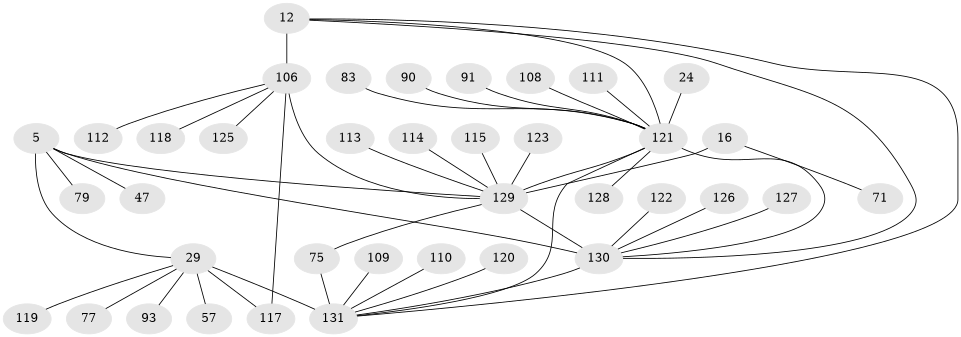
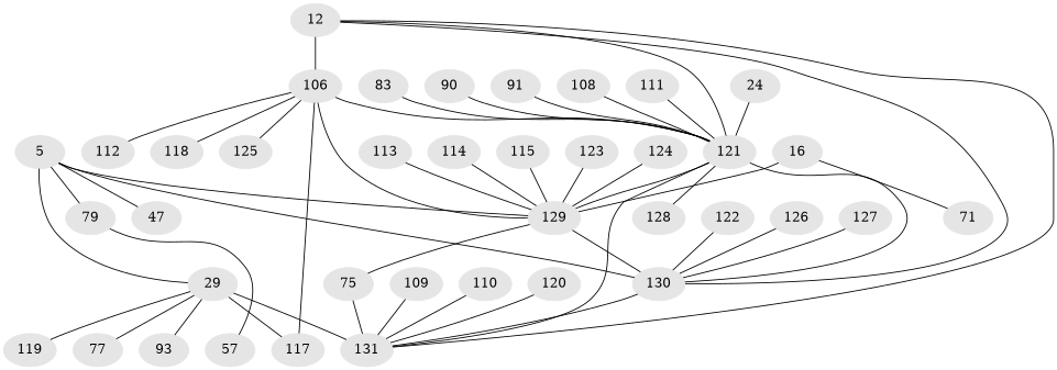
  graph {
    fontname="DejaVu Serif"
    node [color=gray90 fontname="DejaVu Serif" style=filled]
    edge [fontname="DejaVu Serif"]
    5 [super="+2"]
    29 [super="+27"]
    47
    79
    129 [super="+116+107+88+94+18+96+103"]
    130 [super="+64+43+58+65+68+82+84+97"]
    131 [super="+70"]
    57
    77
    93
    117 [super="+56"]
    119
    75
    12 [super="+9"]
    106 [super="+100+105"]
    121 [super="+23+62+37+48+40+41+44+45+46+52+55+72+73"]
    112
    118
    125
    128
    16 [super="+13"]
    71
    24 [super="+19"]
    83
    90
    91
    108
    109
    110 [super="+80"]
    111 [super="+98"]
    113
    114
    115
    120
    122 [super="+102"]
    123 [super="+76"]
+   124
    126
    127
    5 -- 29
    5 -- 47
    5 -- 79
    5 -- 129
    5 -- 130 [weight=9]
    29 -- 131 [weight=8]
-   29 -- 57
+   79 -- 57
    29 -- 77
    29 -- 93
    29 -- 117
    29 -- 119
    129 -- 130
    129 -- 75 [weight=2]
    130 -- 131
    75 -- 131
    12 -- 130
    12 -- 131
    12 -- 106 [weight=8]
    12 -- 121 [weight=3]
    106 -- 129
    106 -- 117
+   106 -- 121
    106 -- 112
    106 -- 118
    106 -- 125
    121 -- 129 [weight=3]
    121 -- 130
    121 -- 131 [weight=2]
    121 -- 128
    16 -- 129 [weight=9]
    16 -- 71
    24 -- 121 [weight=8]
    83 -- 121
    90 -- 121
    91 -- 121
    108 -- 121
    109 -- 131
    110 -- 131
    111 -- 121
    113 -- 129
    114 -- 129
    115 -- 129
    120 -- 131
    122 -- 130
    123 -- 129
+   124 -- 129
    126 -- 130
    127 -- 130
  }
